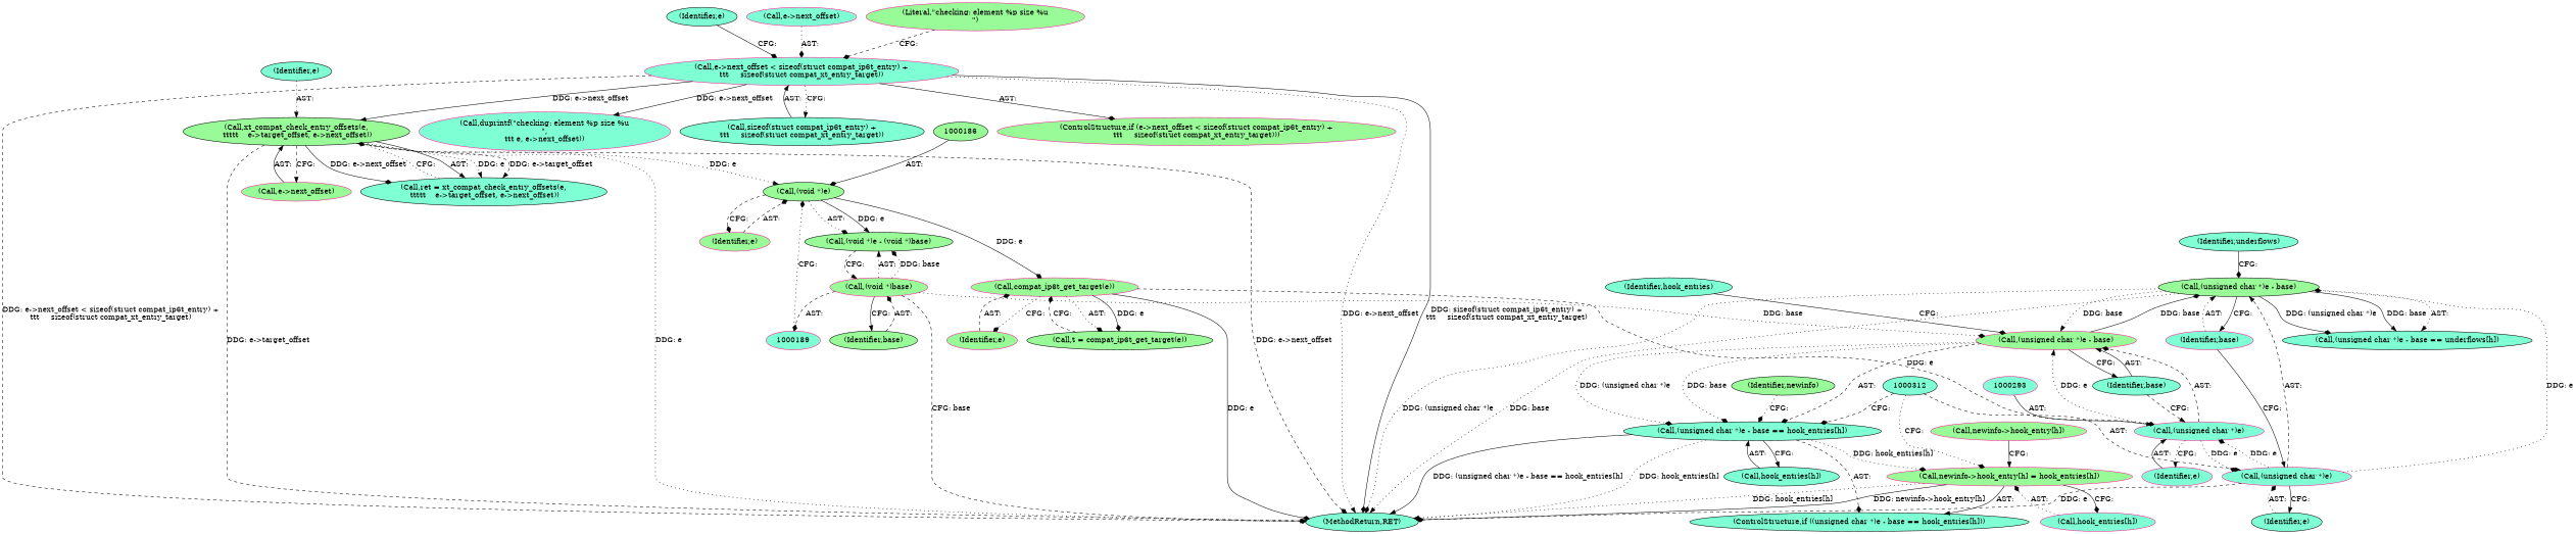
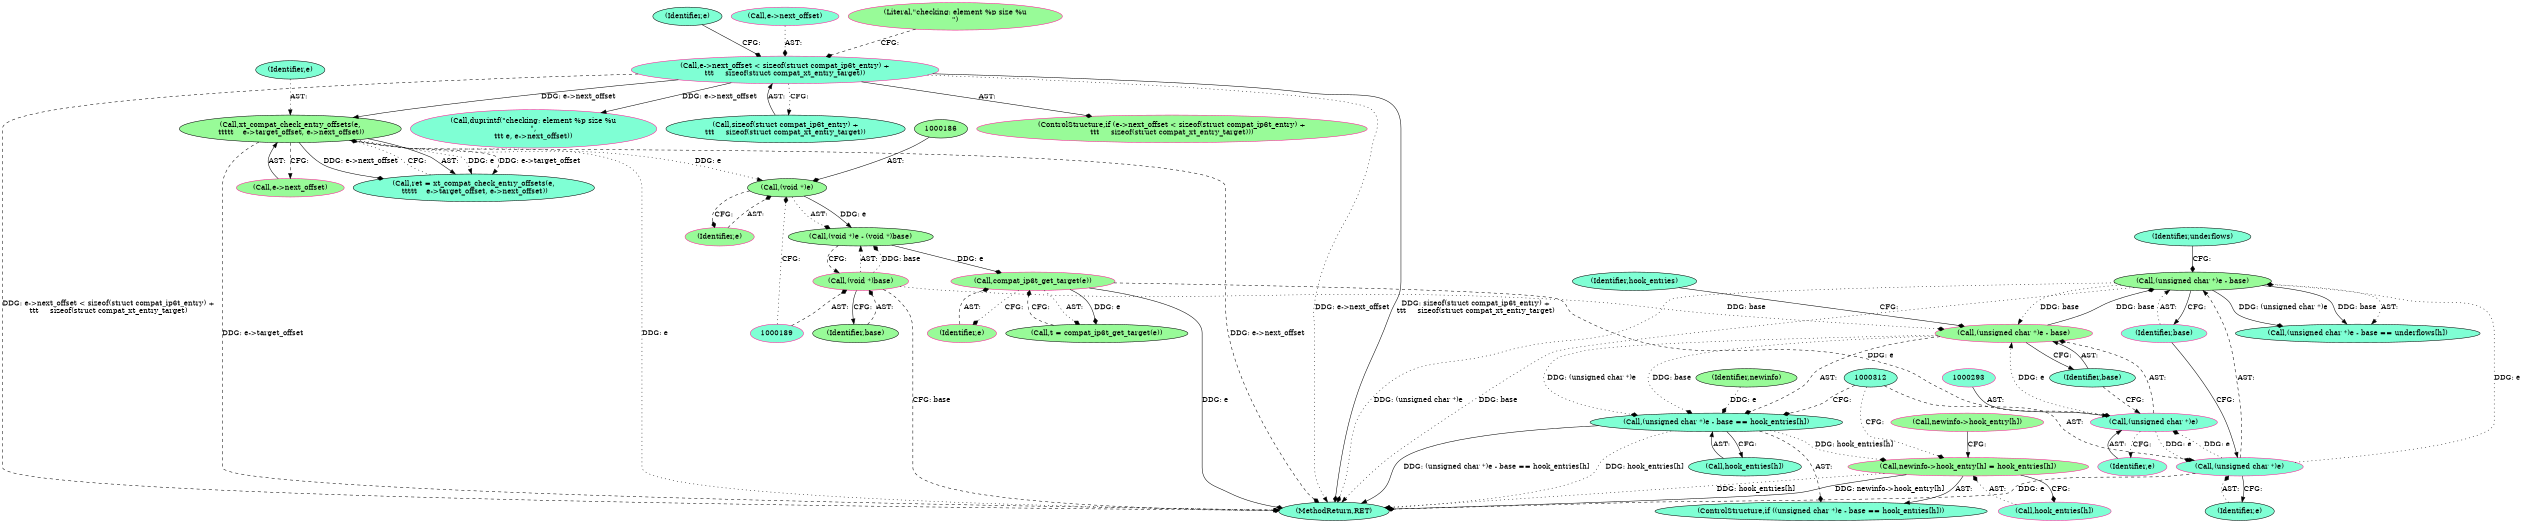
  digraph {
    node [color=black fillcolor=aquamarine style=filled]
    edge [arrowhead=diamond style=dotted]
    n1 [label="(Call,(unsigned char *)e - base == hook_entries[h])"]
    n2 [color=deeppink fillcolor=palegreen label="(Call,newinfo->hook_entry[h] = hook_entries[h])"]
    n3 [label="(Call,hook_entries[h])"]
    n4 [label="(MethodReturn,RET)"]
    n5 [label="(ControlStructure,if ((unsigned char *)e - base == hook_entries[h]))"]
    n6 [color=deeppink label="(Call,hook_entries[h])"]
    n7 [color=deeppink fillcolor=palegreen label="(Call,(unsigned char *)e - base)"]
    n8 [fillcolor=palegreen label="(Call,(unsigned char *)e - base)"]
    n9 [label="(Identifier,base)"]
    n10 [color=deeppink label="(Identifier,base)"]
    n11 [label="(Call,(unsigned char *)e - base == underflows[h])"]
    n12 [color=deeppink label="(Call,(unsigned char *)e)"]
    n13 [color=deeppink label="(Call,(unsigned char *)e)"]
    n14 [color=deeppink label="(Identifier,e)"]
    n15 [label="(Identifier,e)"]
    n16 [color=deeppink fillcolor=palegreen label="(Call,compat_ip6t_get_target(e))"]
    n17 [color=deeppink fillcolor=palegreen label="(Identifier,e)"]
    n18 [fillcolor=palegreen label="(Call,t = compat_ip6t_get_target(e))"]
    n19 [fillcolor=palegreen label="(Call,(void *)e)"]
    n20 [fillcolor=palegreen label="(Call,(void *)e - (void *)base)"]
    n21 [color=deeppink fillcolor=palegreen label="(Identifier,e)"]
    n22 [color=deeppink fillcolor=palegreen label="(Call,(void *)base)"]
    n23 [fillcolor=palegreen label="(Call,xt_compat_check_entry_offsets(e,\n \t\t\t\t\t    e->target_offset, e->next_offset))"]
    n24 [color=deeppink fillcolor=palegreen label="(Call,e->next_offset)"]
    n25 [label="(Call,ret = xt_compat_check_entry_offsets(e,\n \t\t\t\t\t    e->target_offset, e->next_offset))"]
    n26 [color=deeppink label="(Call,e->next_offset < sizeof(struct compat_ip6t_entry) +\n\t\t\t     sizeof(struct compat_xt_entry_target))"]
    n27 [color=deeppink label="(Call,duprintf(\"checking: element %p size %u\n\",\n\t\t\t e, e->next_offset))"]
    n28 [label="(Call,sizeof(struct compat_ip6t_entry) +\n\t\t\t     sizeof(struct compat_xt_entry_target))"]
    n29 [color=deeppink fillcolor=palegreen label="(ControlStructure,if (e->next_offset < sizeof(struct compat_ip6t_entry) +\n\t\t\t     sizeof(struct compat_xt_entry_target)))"]
    n30 [fillcolor=palegreen label="(Identifier,base)"]
    n31 [label="(Identifier,e)"]
    n32 [label="(Identifier,underflows)"]
    n33 [color=deeppink fillcolor=palegreen label="(Call,newinfo->hook_entry[h])"]
    n34 [label="(Identifier,e)"]
    n35 [color=deeppink label="(Call,e->next_offset)"]
    n36 [label="(Identifier,hook_entries)"]
    n37 [color=deeppink fillcolor=palegreen label="(Literal,\"checking: element %p size %u\n\")"]
    n38 [fillcolor=palegreen label="(Identifier,newinfo)"]
    1000312
    1000293 [color=deeppink]
    1000186 [fillcolor=palegreen]
    1000189 [color=deeppink]
    n1 -> n2 [label="DDG: hook_entries[h]"]
    n1 -> n3 [arrowhead=normal label="CFG: " style=solid]
    n1 -> n4 [arrowhead=normal label="DDG: (unsigned char *)e - base == hook_entries[h]" style=solid]
    n1 -> n4 [label="DDG: hook_entries[h]"]
    n1 -> n5 [label="AST: " style=dashed]
    n2 -> n4 [arrowhead=normal label="DDG: hook_entries[h]"]
    n2 -> n4 [label="DDG: newinfo->hook_entry[h]" style=solid]
    n2 -> n5 [arrowhead=normal label="AST: " style=solid]
    n2 -> n6 [label="CFG: " style=solid]
    n3 -> n1 [arrowhead=normal label="AST: " style=solid]
    n6 -> n2 [label="AST: "]
    n7 -> n1 [label="AST: " style=dashed]
    n7 -> n1 [label="DDG: (unsigned char *)e"]
    n7 -> n1 [label="DDG: base"]
    n7 -> n8 [label="DDG: base" style=solid]
    n7 -> n9 [arrowhead=normal label="CFG: " style=solid]
    n8 -> n4 [label="DDG: (unsigned char *)e"]
    n8 -> n4 [arrowhead=normal label="DDG: base"]
    n8 -> n7 [arrowhead=normal label="DDG: base"]
    n8 -> n10 [arrowhead=normal label="CFG: " style=solid]
    n8 -> n11 [arrowhead=normal label="AST: "]
    n8 -> n11 [label="DDG: (unsigned char *)e" style=solid]
    n8 -> n11 [arrowhead=normal label="DDG: base" style=solid]
    n9 -> n7 [arrowhead=normal label="AST: " style=solid]
    n9 -> n12 [arrowhead=normal label="CFG: " style=dashed]
    n10 -> n8 [arrowhead=normal label="AST: "]
    n10 -> n13 [arrowhead=normal label="CFG: " style=solid]
    n12 -> n7 [label="AST: " style=dashed]
    n12 -> n7 [arrowhead=normal label="DDG: e"]
    n12 -> n13 [label="DDG: e"]
    n12 -> n14 [arrowhead=normal label="CFG: "]
    n13 -> n4 [label="DDG: e" style=dashed]
    n13 -> n8 [arrowhead=normal label="AST: " style=dashed]
    n13 -> n8 [label="DDG: e"]
    n13 -> n12 [label="DDG: e"]
    n13 -> n15 [arrowhead=normal label="CFG: " style=solid]
    n14 -> n12 [arrowhead=normal label="AST: " style=solid]
    n15 -> n13 [label="AST: "]
    n16 -> n4 [label="DDG: e" style=solid]
    n16 -> n12 [label="DDG: e" style=dashed]
    n16 -> n17 [label="CFG: "]
    n16 -> n18 [label="AST: "]
    n16 -> n18 [label="DDG: e" style=solid]
    n17 -> n16 [label="AST: " style=dashed]
    n18 -> n16 [label="CFG: " style=dashed]
-   n19 -> n16 [label="DDG: e" style=solid]
+   n20 -> n16 [label="DDG: e" style=solid]
    n19 -> n20 [label="AST: "]
    n19 -> n20 [arrowhead=normal label="DDG: e" style=solid]
    n19 -> n21 [label="CFG: " style=dashed]
    n20 -> n22 [arrowhead=normal label="CFG: " style=dashed]
    n21 -> n19 [label="AST: " style=dashed]
    n22 -> n4 [label="CFG: base" style=dashed]
    n22 -> n7 [label="DDG: base"]
    n22 -> n20 [arrowhead=normal label="AST: "]
    n22 -> n20 [label="DDG: base"]
    n22 -> n30 [arrowhead=normal label="CFG: " style=solid]
    n23 -> n4 [arrowhead=normal label="DDG: e"]
    n23 -> n4 [label="DDG: e->next_offset" style=dashed]
    n23 -> n4 [arrowhead=normal label="DDG: e->target_offset" style=dashed]
    n23 -> n19 [arrowhead=normal label="DDG: e"]
    n23 -> n24 [arrowhead=normal label="CFG: " style=dashed]
    n23 -> n25 [arrowhead=normal label="AST: " style=solid]
    n23 -> n25 [arrowhead=normal label="DDG: e"]
    n23 -> n25 [arrowhead=normal label="DDG: e->target_offset" style=dashed]
    n23 -> n25 [label="DDG: e->next_offset" style=solid]
    n24 -> n23 [arrowhead=normal label="AST: " style=solid]
    n25 -> n23 [label="CFG: "]
    n26 -> n4 [arrowhead=normal label="DDG: e->next_offset < sizeof(struct compat_ip6t_entry) +\n\t\t\t     sizeof(struct compat_xt_entry_target)" style=dashed]
    n26 -> n4 [arrowhead=normal label="DDG: e->next_offset"]
    n26 -> n4 [label="DDG: sizeof(struct compat_ip6t_entry) +\n\t\t\t     sizeof(struct compat_xt_entry_target)" style=solid]
    n26 -> n23 [arrowhead=normal label="DDG: e->next_offset" style=solid]
    n26 -> n27 [arrowhead=normal label="DDG: e->next_offset" style=solid]
    n26 -> n28 [arrowhead=normal label="CFG: "]
    n26 -> n29 [label="AST: " style=solid]
    n28 -> n26 [arrowhead=normal label="AST: " style=solid]
    n30 -> n22 [label="AST: " style=dashed]
    n31 -> n26 [label="CFG: " style=solid]
    n32 -> n8 [label="CFG: " style=solid]
    n33 -> n2 [arrowhead=normal label="CFG: " style=solid]
    n34 -> n23 [arrowhead=normal label="AST: "]
    n35 -> n26 [label="AST: "]
    n36 -> n7 [label="CFG: " style=solid]
    n37 -> n26 [label="CFG: " style=dashed]
-   n38 -> n1 [label="CFG: "]
+   n38 -> n1 [label="DDG: e"]
    1000312 -> n1 [label="CFG: " style=dashed]
    1000312 -> n2 [label="CFG: "]
    1000312 -> n13 [arrowhead=normal label="AST: " style=dashed]
    1000293 -> n12 [arrowhead=normal label="AST: " style=solid]
    1000186 -> n19 [label="AST: " style=solid]
    1000189 -> n19 [label="CFG: "]
-   n22 -> 1000189 [label="AST: " style=dashed]
+   1000189 -> n22 [label="AST: " style=dashed]
  }
